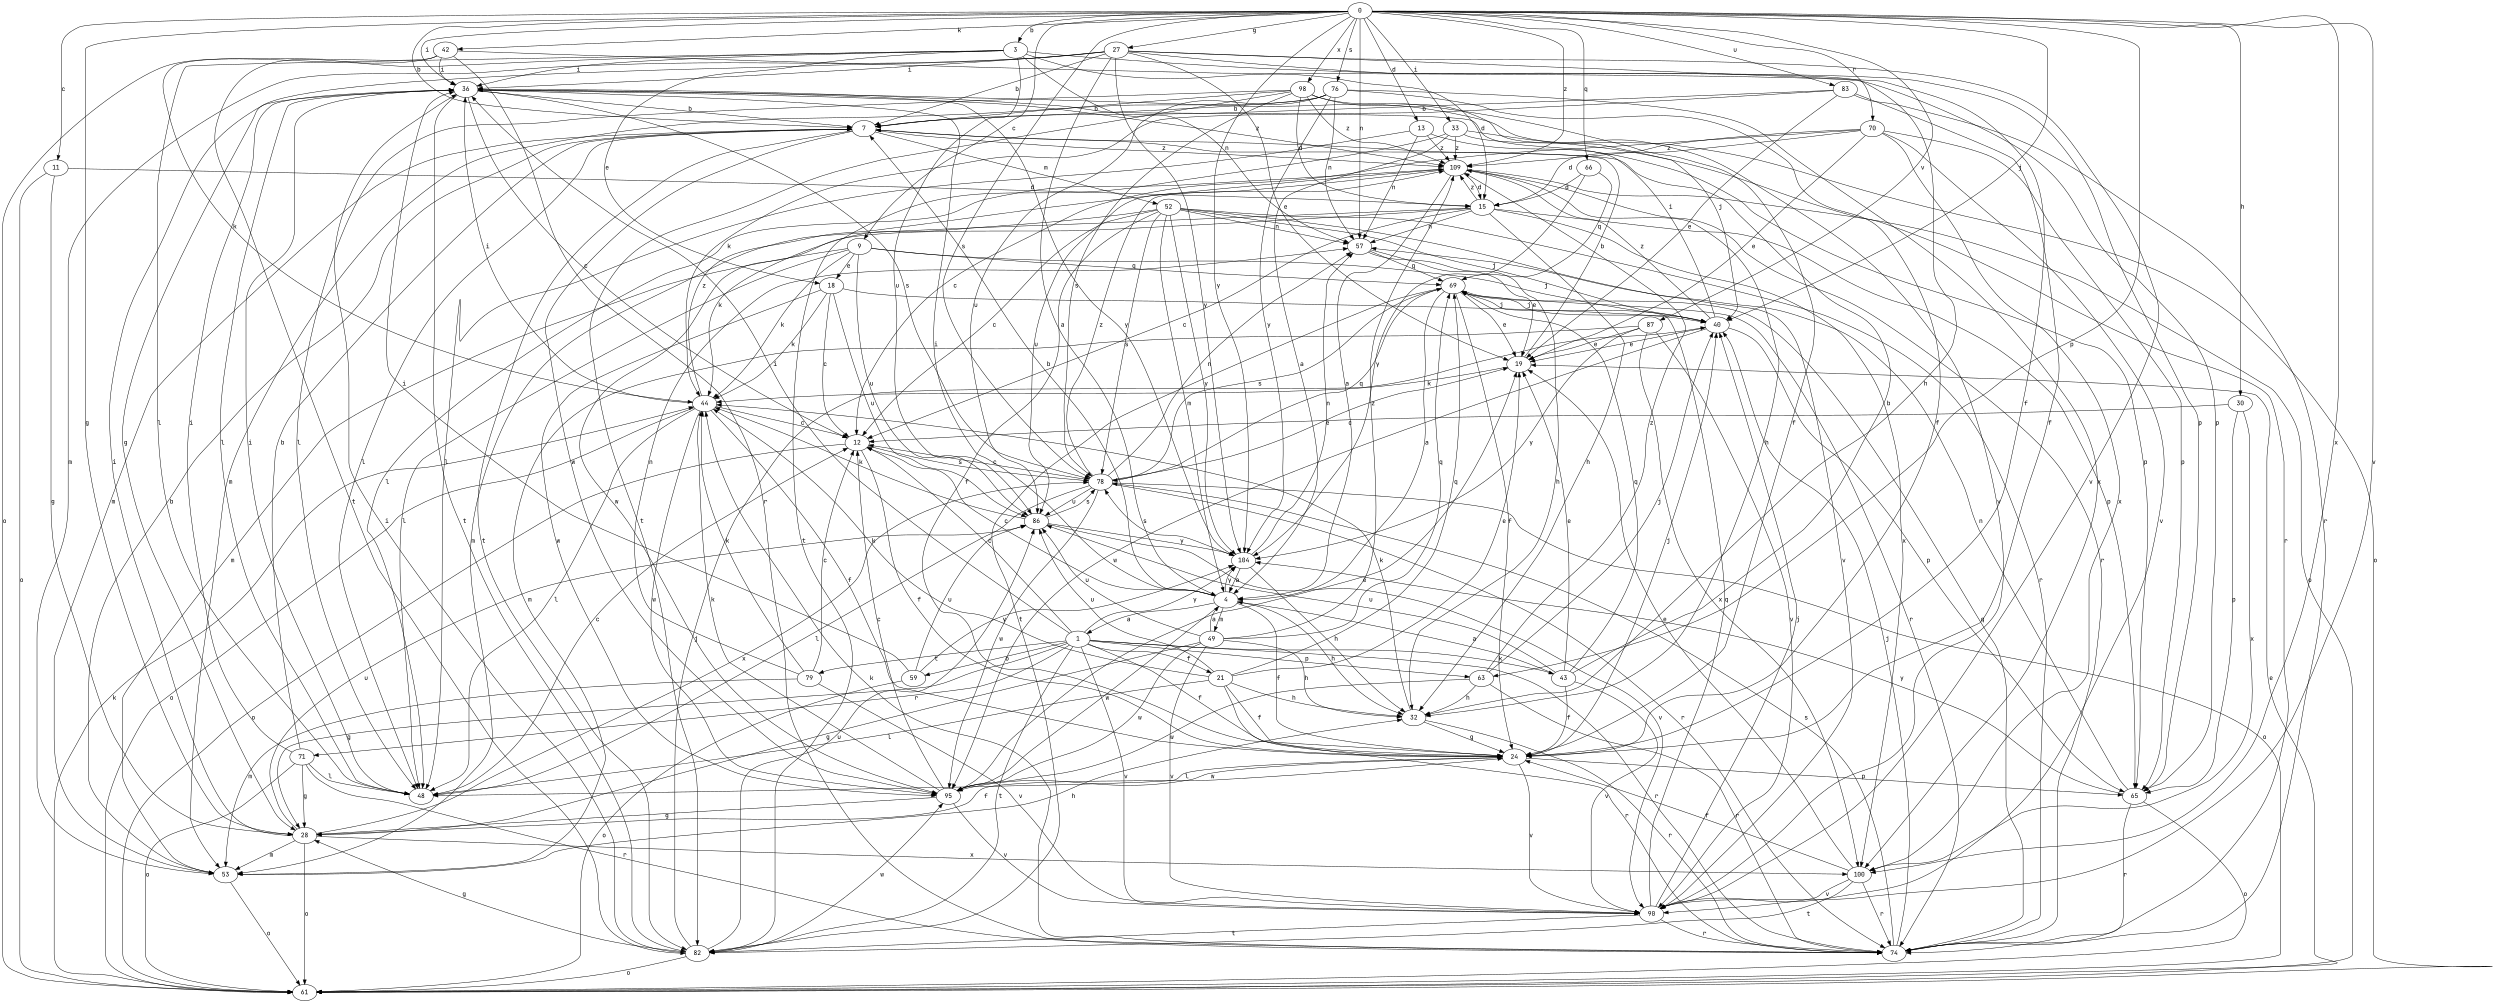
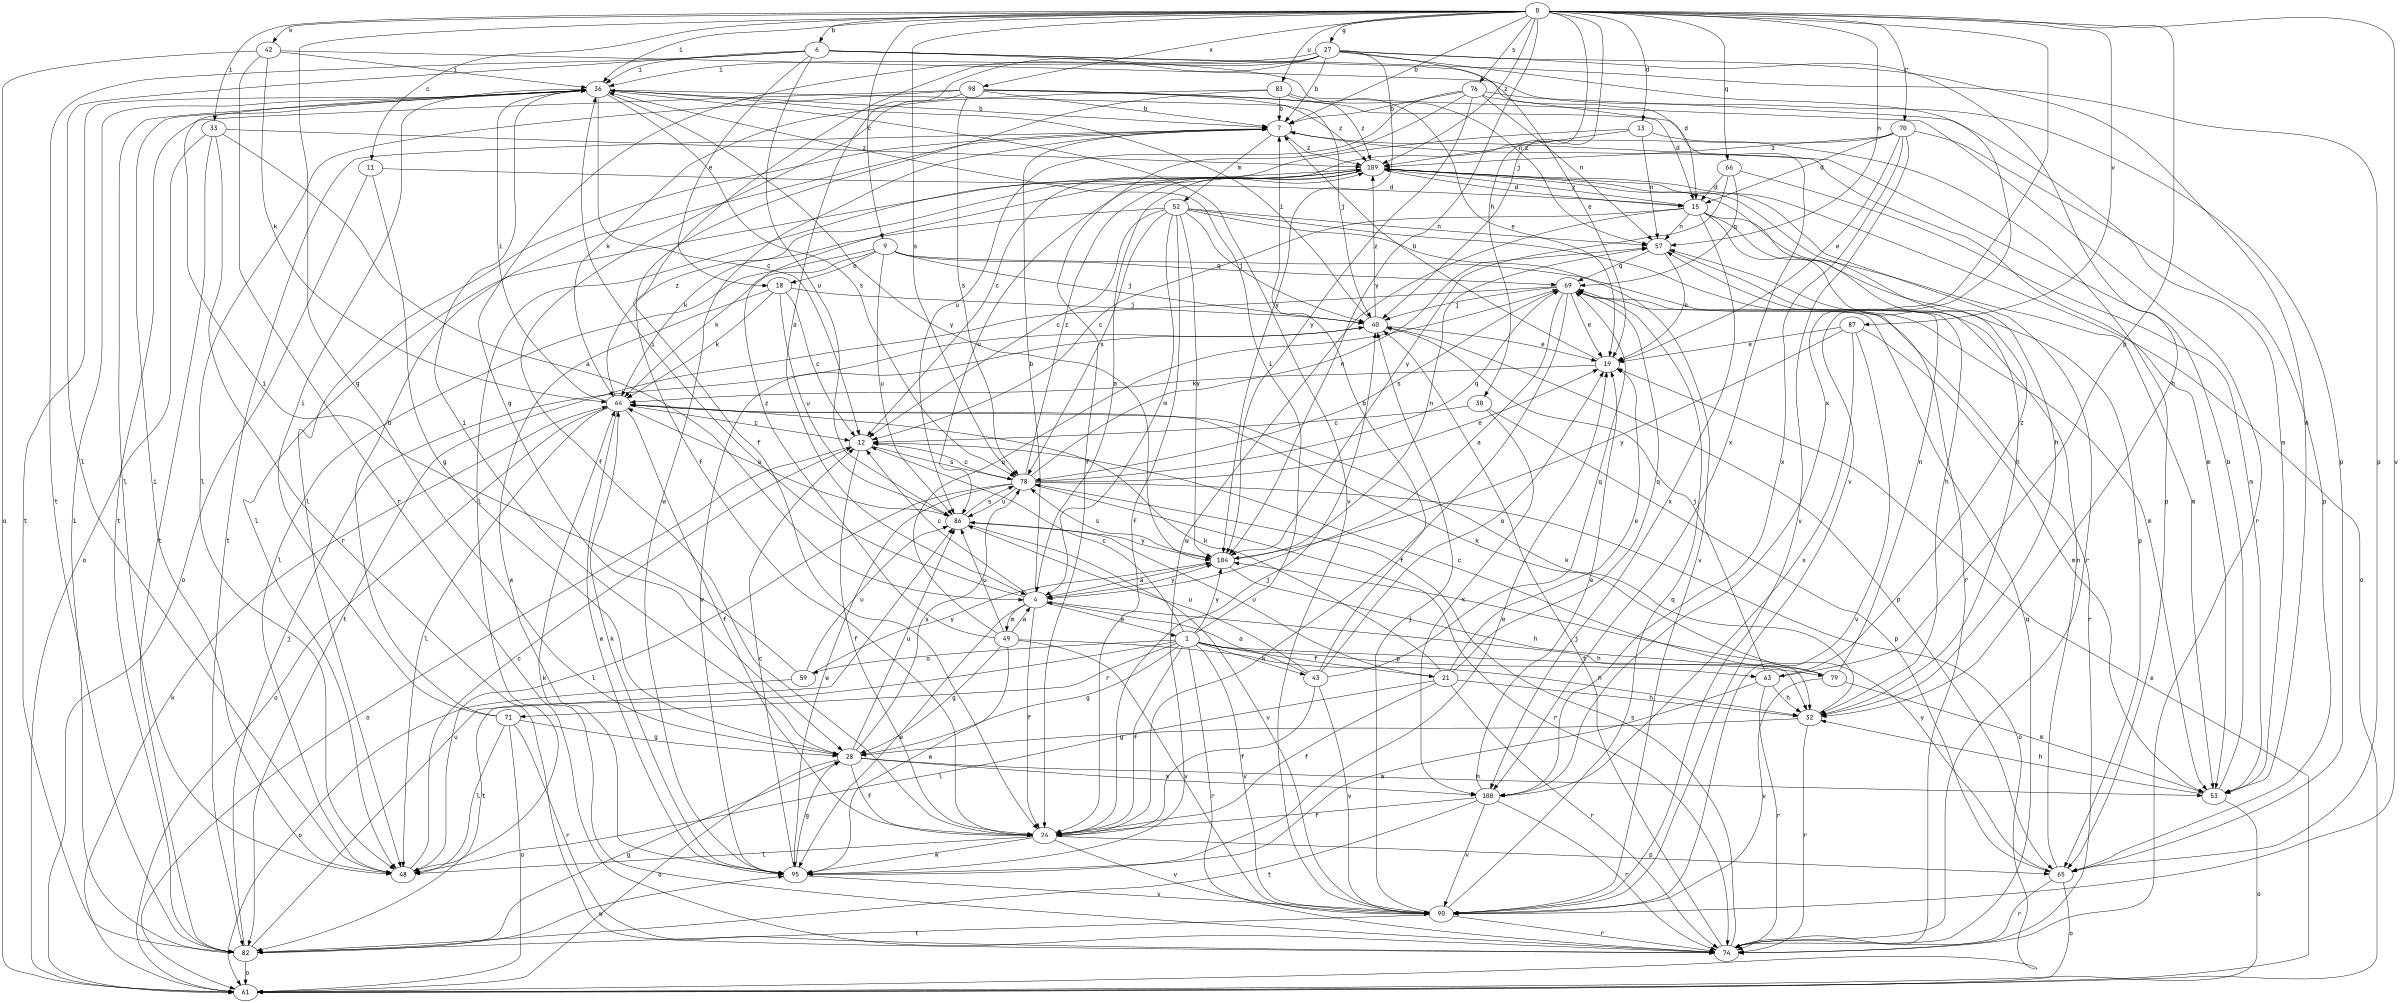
  strict digraph {
    fontname="JetBrains Mono"
    node [fontname="JetBrains Mono"]
    edge [fontname="JetBrains Mono"]
    0
-   6 [label=3]
+   6
    7
    9
    11
    13
    27
    28
    30
    33
    36
    40
    42
    57
    63
    66
    70
    76
    78
    83
    87
    90
    98
    100
    104
    109
    82
    15
    18
    48
    65
    86
    52
    95
    53
    44
    69
    61
    24
    4
    32
    19
    12
    74
    1
    21
    43
    59
    71
    79
    49
    0 -> 6 [label=b]
    0 -> 7 [label=b]
    0 -> 9 [label=c]
    0 -> 11 [label=c]
    0 -> 13 [label=d]
    0 -> 27 [label=g]
    0 -> 28 [label=g]
    0 -> 30 [label=h]
    0 -> 33 [label=i]
    0 -> 36 [label=i]
    0 -> 40 [label=j]
    0 -> 42 [label=k]
    0 -> 57 [label=n]
    0 -> 63 [label=p]
    0 -> 66 [label=q]
    0 -> 70 [label=r]
    0 -> 76 [label=s]
    0 -> 78 [label=s]
    0 -> 83 [label=u]
    0 -> 87 [label=v]
    0 -> 90 [label=v]
    0 -> 98 [label=x]
    0 -> 100 [label=x]
    0 -> 104 [label=y]
    0 -> 109 [label=z]
    6 -> 36 [label=i]
    6 -> 57 [label=n]
    6 -> 82 [label=t]
    6 -> 15 [label=d]
    6 -> 18 [label=e]
    6 -> 48 [label=l]
    6 -> 65 [label=p]
    6 -> 86 [label=u]
    7 -> 109 [label=z]
    7 -> 82 [label=t]
    7 -> 48 [label=l]
    7 -> 52 [label=m]
    7 -> 95 [label=w]
    7 -> 53 [label=m]
    9 -> 40 [label=j]
    9 -> 18 [label=e]
    9 -> 48 [label=l]
    9 -> 86 [label=u]
    9 -> 53 [label=m]
    9 -> 44 [label=k]
    9 -> 69 [label=q]
    11 -> 28 [label=g]
    11 -> 15 [label=d]
    11 -> 61 [label=o]
    13 -> 57 [label=n]
    13 -> 109 [label=z]
    13 -> 48 [label=l]
    13 -> 65 [label=p]
    27 -> 7 [label=b]
    27 -> 28 [label=g]
    27 -> 36 [label=i]
    27 -> 90 [label=v]
    27 -> 104 [label=y]
    27 -> 53 [label=m]
    27 -> 24 [label=f]
    27 -> 4 [label=a]
    27 -> 32 [label=h]
    27 -> 19 [label=e]
    28 -> 36 [label=i]
-   28 -> 78 [label=x]
+   28 -> 78 [label=s]
    28 -> 100 [label=x]
    28 -> 86 [label=u]
    28 -> 53 [label=m]
    28 -> 61 [label=o]
    28 -> 24 [label=f]
    30 -> 100 [label=x]
    30 -> 65 [label=p]
    30 -> 12 [label=c]
    33 -> 109 [label=z]
    33 -> 82 [label=t]
    33 -> 61 [label=o]
    33 -> 4 [label=a]
    33 -> 74 [label=r]
    36 -> 7 [label=b]
    36 -> 78 [label=s]
    36 -> 90 [label=v]
    36 -> 104 [label=y]
    36 -> 109 [label=z]
    36 -> 82 [label=t]
    36 -> 48 [label=l]
    36 -> 12 [label=c]
    40 -> 36 [label=i]
    40 -> 109 [label=z]
    40 -> 65 [label=p]
    40 -> 95 [label=w]
    40 -> 19 [label=e]
    42 -> 36 [label=i]
    42 -> 65 [label=p]
    42 -> 44 [label=k]
    42 -> 61 [label=o]
    42 -> 74 [label=r]
    57 -> 69 [label=q]
    57 -> 32 [label=h]
    57 -> 19 [label=e]
    63 -> 40 [label=j]
    63 -> 109 [label=z]
    63 -> 95 [label=w]
    63 -> 32 [label=h]
    63 -> 74 [label=r]
    66 -> 104 [label=y]
    66 -> 15 [label=d]
+   66 -> 53 [label=m]
    66 -> 69 [label=q]
    70 -> 90 [label=v]
    70 -> 100 [label=x]
    70 -> 109 [label=z]
    70 -> 15 [label=d]
    70 -> 65 [label=p]
    70 -> 19 [label=e]
    70 -> 12 [label=c]
    76 -> 7 [label=b]
    76 -> 57 [label=n]
    76 -> 100 [label=x]
    76 -> 104 [label=y]
    76 -> 86 [label=u]
    76 -> 53 [label=m]
    76 -> 24 [label=f]
    78 -> 57 [label=n]
    78 -> 109 [label=z]
    78 -> 48 [label=l]
    78 -> 86 [label=u]
    78 -> 95 [label=w]
    78 -> 69 [label=q]
    78 -> 61 [label=o]
    78 -> 19 [label=e]
    78 -> 12 [label=c]
    78 -> 74 [label=r]
    83 -> 7 [label=b]
    83 -> 44 [label=k]
    83 -> 24 [label=f]
    83 -> 19 [label=e]
    83 -> 74 [label=r]
    87 -> 90 [label=v]
    87 -> 100 [label=x]
    87 -> 104 [label=y]
    87 -> 53 [label=m]
    87 -> 19 [label=e]
    90 -> 40 [label=j]
    90 -> 82 [label=t]
    90 -> 69 [label=q]
    90 -> 74 [label=r]
    98 -> 7 [label=b]
    98 -> 40 [label=j]
    98 -> 78 [label=s]
    98 -> 109 [label=z]
    98 -> 82 [label=t]
    98 -> 15 [label=d]
    98 -> 48 [label=l]
    98 -> 24 [label=f]
    100 -> 90 [label=v]
    100 -> 82 [label=t]
    100 -> 24 [label=f]
    100 -> 19 [label=e]
    100 -> 74 [label=r]
    104 -> 57 [label=n]
    104 -> 78 [label=s]
    104 -> 4 [label=a]
    104 -> 32 [label=h]
    109 -> 15 [label=d]
    109 -> 48 [label=l]
    109 -> 86 [label=u]
    109 -> 61 [label=o]
    109 -> 4 [label=a]
    109 -> 32 [label=h]
    109 -> 74 [label=r]
    82 -> 28 [label=g]
    82 -> 36 [label=i]
    82 -> 40 [label=j]
    82 -> 86 [label=u]
    82 -> 95 [label=w]
    82 -> 61 [label=o]
    15 -> 57 [label=n]
    15 -> 100 [label=x]
    15 -> 109 [label=z]
    15 -> 65 [label=p]
    15 -> 95 [label=w]
    15 -> 53 [label=m]
    15 -> 32 [label=h]
    15 -> 12 [label=c]
    18 -> 40 [label=j]
    18 -> 86 [label=u]
    18 -> 95 [label=w]
    18 -> 44 [label=k]
    18 -> 12 [label=c]
    48 -> 36 [label=i]
    48 -> 12 [label=c]
    65 -> 57 [label=n]
    65 -> 104 [label=y]
    65 -> 61 [label=o]
    65 -> 74 [label=r]
    86 -> 78 [label=s]
    86 -> 90 [label=v]
    86 -> 104 [label=y]
    86 -> 44 [label=k]
    52 -> 40 [label=j]
    52 -> 57 [label=n]
    52 -> 78 [label=s]
    52 -> 90 [label=v]
    52 -> 104 [label=y]
    52 -> 44 [label=k]
    52 -> 24 [label=f]
    52 -> 4 [label=m]
    52 -> 12 [label=c]
    52 -> 74 [label=r]
    95 -> 28 [label=g]
    95 -> 90 [label=v]
    95 -> 44 [label=k]
    95 -> 19 [label=e]
    95 -> 12 [label=c]
    53 -> 7 [label=b]
    53 -> 61 [label=o]
    53 -> 32 [label=h]
    44 -> 36 [label=i]
    44 -> 109 [label=z]
    44 -> 48 [label=l]
    44 -> 95 [label=w]
    44 -> 61 [label=o]
    44 -> 24 [label=f]
    44 -> 12 [label=c]
    69 -> 40 [label=j]
    69 -> 78 [label=s]
    69 -> 82 [label=t]
    69 -> 24 [label=f]
    69 -> 4 [label=a]
    69 -> 19 [label=e]
    69 -> 74 [label=r]
    61 -> 44 [label=k]
    61 -> 19 [label=e]
    24 -> 40 [label=j]
    24 -> 90 [label=v]
    24 -> 48 [label=l]
    24 -> 65 [label=p]
    24 -> 95 [label=w]
    4 -> 7 [label=b]
    4 -> 36 [label=i]
    4 -> 104 [label=y]
    4 -> 95 [label=w]
    4 -> 24 [label=f]
    4 -> 32 [label=h]
    4 -> 12 [label=c]
    4 -> 1 [label=a]
    4 -> 49 [label=m]
-   32 -> 24 [label=g]
+   32 -> 28 [label=g]
    32 -> 44 [label=k]
    32 -> 74 [label=r]
    19 -> 7 [label=b]
    19 -> 44 [label=k]
    12 -> 78 [label=s]
    12 -> 61 [label=o]
    12 -> 24 [label=f]
    74 -> 40 [label=j]
    74 -> 78 [label=s]
    74 -> 44 [label=k]
    74 -> 69 [label=q]
    1 -> 28 [label=g]
    1 -> 36 [label=i]
    1 -> 63 [label=p]
    1 -> 90 [label=v]
    1 -> 104 [label=y]
    1 -> 82 [label=t]
    1 -> 24 [label=f]
    1 -> 12 [label=c]
    1 -> 74 [label=r]
    1 -> 21 [label=f]
    1 -> 43 [label=k]
    1 -> 59 [label=o]
    1 -> 71 [label=r]
    1 -> 79 [label=t]
    21 -> 48 [label=l]
    21 -> 86 [label=u]
    21 -> 44 [label=k]
    21 -> 69 [label=q]
    21 -> 24 [label=f]
    21 -> 32 [label=h]
    21 -> 19 [label=e]
    21 -> 74 [label=r]
    43 -> 7 [label=b]
    43 -> 90 [label=v]
    43 -> 86 [label=u]
    43 -> 69 [label=q]
    43 -> 24 [label=f]
    43 -> 4 [label=a]
    43 -> 19 [label=e]
    59 -> 36 [label=i]
    59 -> 104 [label=y]
    59 -> 86 [label=u]
    59 -> 61 [label=o]
    71 -> 7 [label=b]
    71 -> 28 [label=g]
    71 -> 36 [label=i]
    71 -> 48 [label=l]
    71 -> 61 [label=o]
    71 -> 74 [label=r]
    79 -> 57 [label=n]
    79 -> 90 [label=v]
    79 -> 53 [label=m]
    79 -> 44 [label=k]
    79 -> 12 [label=c]
    49 -> 28 [label=g]
    49 -> 90 [label=v]
    49 -> 109 [label=z]
    49 -> 86 [label=u]
    49 -> 95 [label=w]
    49 -> 69 [label=q]
    49 -> 4 [label=a]
    49 -> 32 [label=h]
  }
